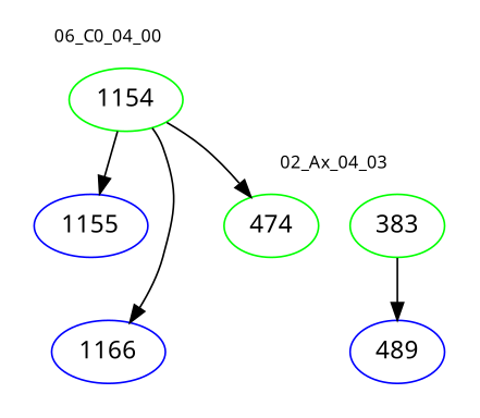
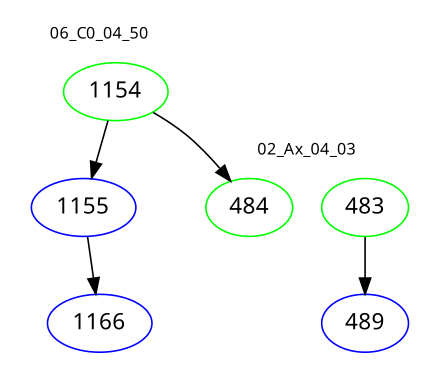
  digraph {
    fontname="Noto Sans"
    node [color=green fontname="Noto Sans"]
    edge [color=black fontname="Noto Sans"]
-   n1 [label=383]
-   n2 [label=474]
+   n1 [label=483]
+   n2 [label=484]
    n3 [color=blue label=489]
    n4 [label=1154]
    n5 [color=blue label=1155]
    n6 [color=blue label=1166]
    subgraph cluster_1 {
      color=white
      fontsize=10
      label="02_Ax_04_03"
      n1
      n2
      n3
    }
    subgraph cluster_2 {
      color=white
      fontsize=10
-     label="06_C0_04_00"
+     label="06_C0_04_50"
      n4
      n5
      n6
    }
    n1 -> n3
    n4 -> n2
    n4 -> n5
-   n4 -> n6
+   n5 -> n6
  }
